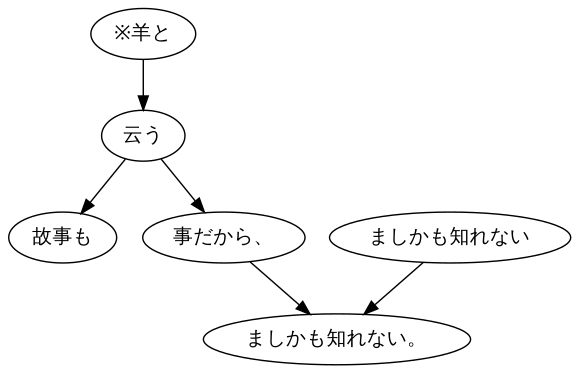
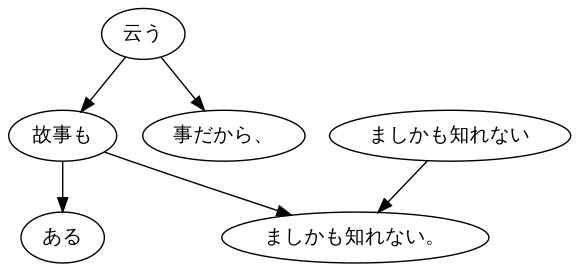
  digraph {
    fontname="Source Code Pro"
    node [fontname="Source Code Pro"]
    edge [fontname="Source Code Pro"]
-   n1 [label="※羊と"]
    n2 [label="云う"]
    n3 [label="故事も"]
    n4 [label="事だから、"]
+   n5 [label="ある"]
    n6 [label="ましかも知れない。"]
    n7 [label="ましかも知れない"]
-   n1 -> n2
    n2 -> n3
    n2 -> n4
-   n4 -> n6
+   n3 -> n5
+   n3 -> n6
    n7 -> n6
  }
